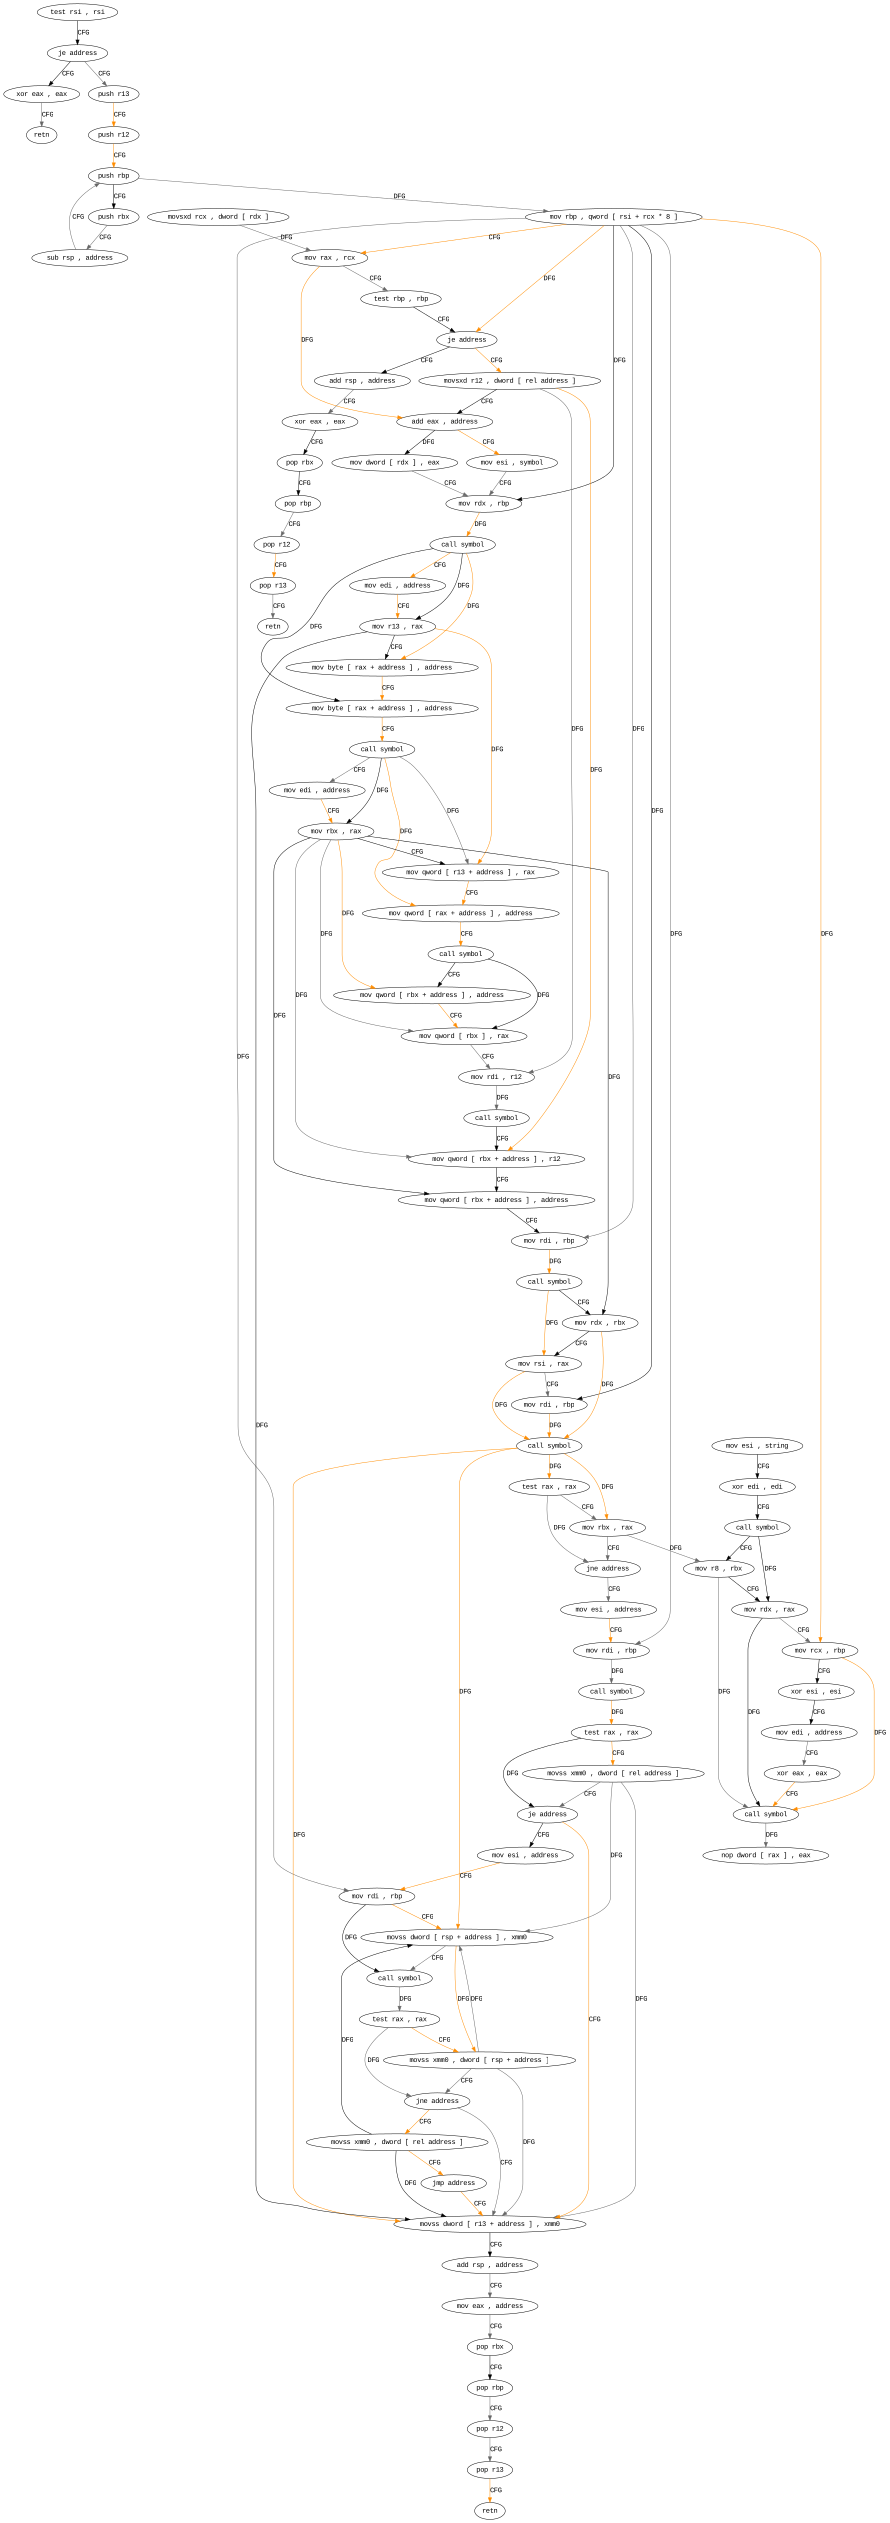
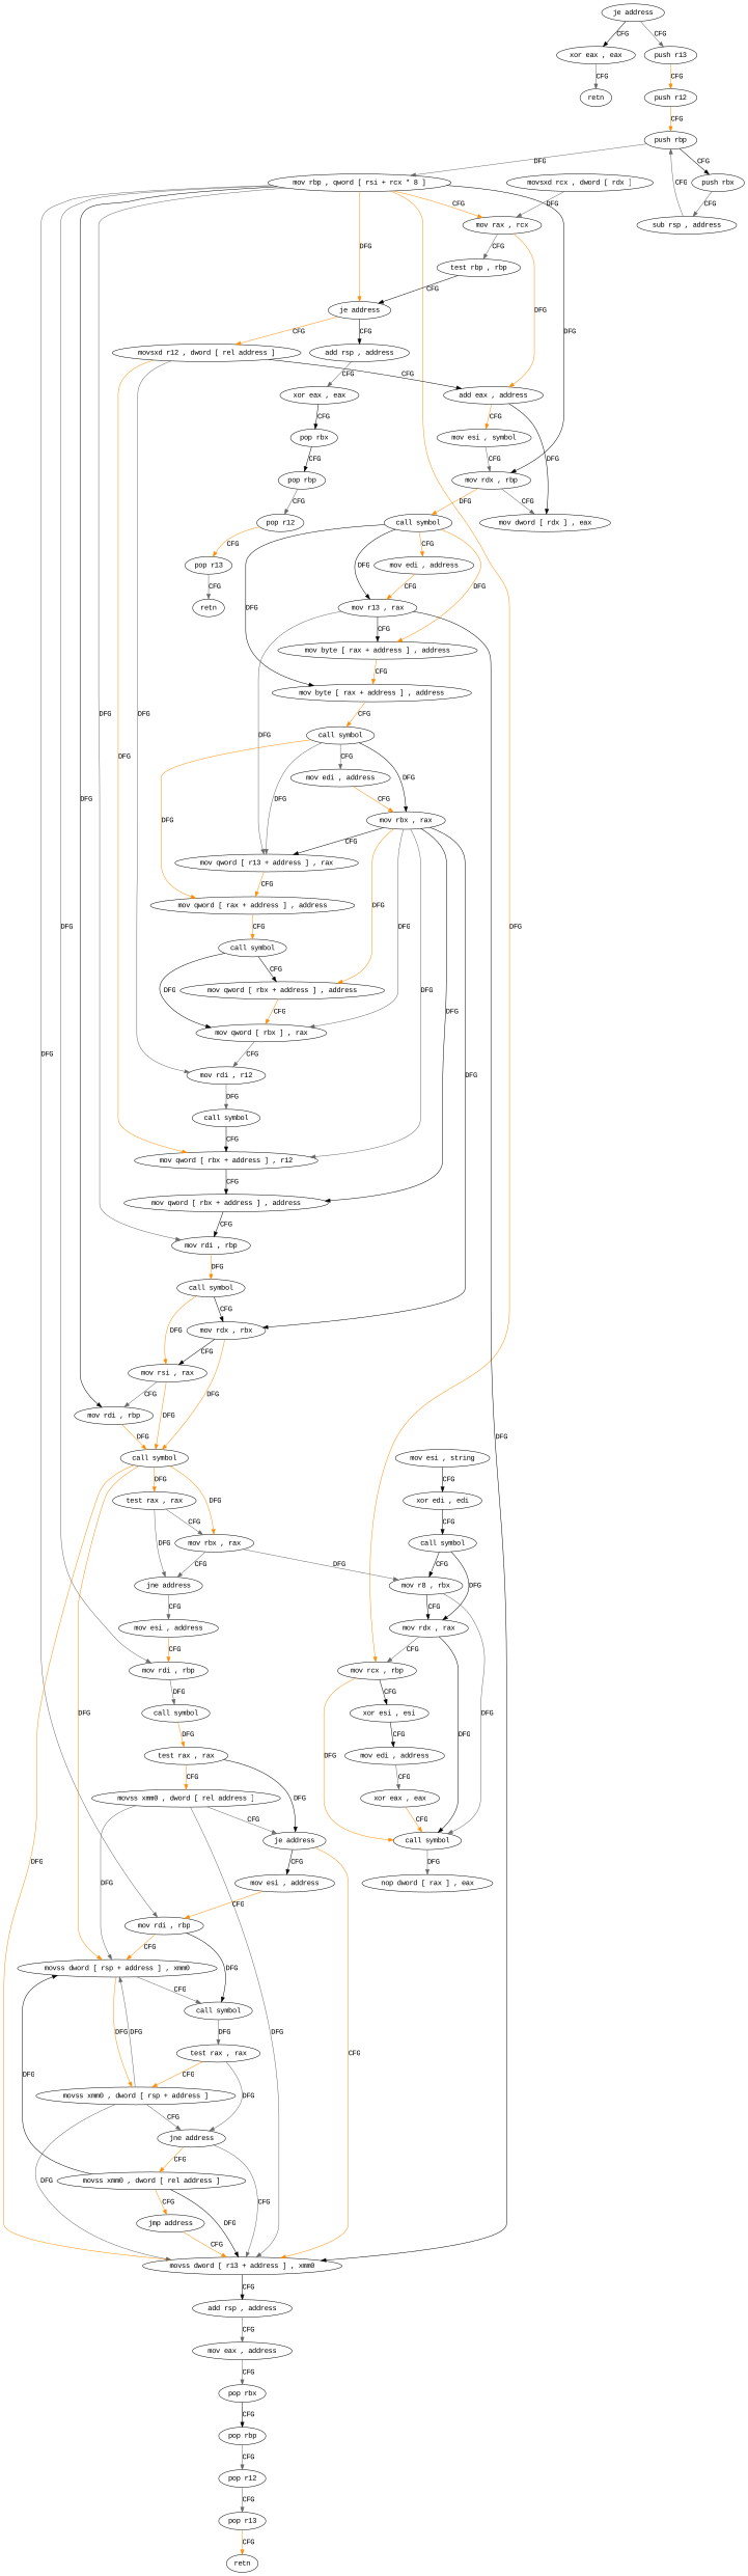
  digraph {
    fontname="Liberation Mono"
    node [fontname="Liberation Mono"]
    edge [color=gray40 fontname="Liberation Mono"]
-   n1 [label="test rsi , rsi"]
    n2 [label="je address"]
    n3 [label="xor eax , eax"]
    n4 [label="push r13"]
    n5 [label=retn]
    n6 [label="push r12"]
    n7 [label="push rbp"]
    n8 [label="push rbx"]
    n9 [label="mov rbp , qword [ rsi + rcx * 8 ]"]
    n10 [label="sub rsp , address"]
    n11 [label="movsxd rcx , dword [ rdx ]"]
    n12 [label="mov rax , rcx"]
    n13 [label="je address"]
    n14 [label="mov rdx , rbp"]
    n15 [label="mov rdi , rbp"]
    n16 [label="mov rdi , rbp"]
    n17 [label="mov rcx , rbp"]
    n18 [label="mov rdi , rbp"]
    n19 [label="mov rdi , rbp"]
    n20 [label="test rbp , rbp"]
    n21 [label="add eax , address"]
    n22 [label="add rsp , address"]
    n23 [label="movsxd r12 , dword [ rel address ]"]
    n24 [label="call symbol"]
    n25 [label="call symbol"]
    n26 [label="call symbol"]
    n27 [label="call symbol"]
    n28 [label="xor esi , esi"]
    n29 [label="call symbol"]
    n30 [label="movss dword [ rsp + address ] , xmm0"]
    n31 [label="call symbol"]
    n32 [label="mov esi , symbol"]
    n33 [label="mov dword [ rdx ] , eax"]
    n34 [label="xor eax , eax"]
    n35 [label="mov rdi , r12"]
    n36 [label="mov qword [ rbx + address ] , r12"]
    n37 [label="pop rbx"]
    n38 [label="call symbol"]
    n39 [label="mov qword [ rbx + address ] , address"]
    n40 [label="pop rbp"]
    n41 [label="pop r12"]
    n42 [label="pop r13"]
    n43 [label=retn]
    n44 [label="mov edi , address"]
    n45 [label="mov r13 , rax"]
    n46 [label="mov byte [ rax + address ] , address"]
    n47 [label="mov byte [ rax + address ] , address"]
    n48 [label="mov qword [ r13 + address ] , rax"]
    n49 [label="movss dword [ r13 + address ] , xmm0"]
    n50 [label="call symbol"]
    n51 [label="mov qword [ rax + address ] , address"]
    n52 [label="add rsp , address"]
    n53 [label="mov edi , address"]
    n54 [label="mov rbx , rax"]
    n55 [label="mov qword [ rbx + address ] , address"]
    n56 [label="mov qword [ rbx ] , rax"]
    n57 [label="mov rdx , rbx"]
    n58 [label="call symbol"]
    n59 [label="mov rsi , rax"]
    n60 [label="test rax , rax"]
    n61 [label="mov rbx , rax"]
    n62 [label="jne address"]
    n63 [label="mov r8 , rbx"]
    n64 [label="movss xmm0 , dword [ rsp + address ]"]
    n65 [label="mov esi , address"]
    n66 [label="mov rdx , rax"]
    n67 [label="mov esi , string"]
    n68 [label="xor edi , edi"]
    n69 [label="call symbol"]
    n70 [label="nop dword [ rax ] , eax"]
    n71 [label="mov edi , address"]
    n72 [label="xor eax , eax"]
    n73 [label="test rax , rax"]
    n74 [label="movss xmm0 , dword [ rel address ]"]
    n75 [label="je address"]
    n76 [label="mov esi , address"]
    n77 [label="mov eax , address"]
    n78 [label="test rax , rax"]
    n79 [label="jne address"]
    n80 [label="movss xmm0 , dword [ rel address ]"]
    n81 [label="jmp address"]
    n82 [label="pop rbx"]
    n83 [label="pop rbp"]
    n84 [label="pop r12"]
    n85 [label="pop r13"]
    n86 [label=retn]
-   n1 -> n2 [color=black label=CFG]
    n2 -> n3 [color=black label=CFG]
    n2 -> n4 [label=CFG]
    n3 -> n5 [label=CFG]
    n4 -> n6 [color=darkorange label=CFG]
    n6 -> n7 [color=darkorange label=CFG]
    n7 -> n8 [color=black label=CFG]
    n7 -> n9 [label=DFG]
    n8 -> n10 [label=CFG]
    n9 -> n12 [color=darkorange label=CFG]
    n9 -> n13 [color=darkorange label=DFG]
    n9 -> n14 [color=black label=DFG]
    n9 -> n15 [label=DFG]
    n9 -> n16 [color=black label=DFG]
    n9 -> n17 [color=darkorange label=DFG]
    n9 -> n18 [label=DFG]
    n9 -> n19 [label=DFG]
    n10 -> n7 [label=CFG]
    n11 -> n12 [label=DFG]
    n12 -> n20 [label=CFG]
    n12 -> n21 [color=darkorange label=DFG]
    n13 -> n22 [color=black label=CFG]
    n13 -> n23 [color=darkorange label=CFG]
    n14 -> n24 [color=darkorange label=DFG]
    n15 -> n25 [color=darkorange label=DFG]
    n16 -> n26 [color=darkorange label=DFG]
    n17 -> n27 [color=darkorange label=DFG]
    n17 -> n28 [color=black label=CFG]
    n18 -> n29 [label=DFG]
    n19 -> n30 [color=darkorange label=CFG]
    n19 -> n31 [color=black label=DFG]
    n20 -> n13 [color=black label=CFG]
    n21 -> n32 [color=darkorange label=CFG]
    n21 -> n33 [color=black label=DFG]
    n22 -> n34 [label=CFG]
    n23 -> n21 [color=black label=CFG]
    n23 -> n35 [label=DFG]
    n23 -> n36 [color=darkorange label=DFG]
    n24 -> n44 [color=darkorange label=CFG]
    n24 -> n45 [color=black label=DFG]
    n24 -> n46 [color=darkorange label=DFG]
    n24 -> n47 [color=black label=DFG]
    n25 -> n57 [color=black label=CFG]
    n25 -> n59 [color=darkorange label=DFG]
    n26 -> n30 [color=darkorange label=DFG]
    n26 -> n49 [color=darkorange label=DFG]
    n26 -> n60 [color=darkorange label=DFG]
    n26 -> n61 [color=darkorange label=DFG]
    n27 -> n70 [label=DFG]
    n28 -> n71 [color=black label=CFG]
    n29 -> n73 [color=darkorange label=DFG]
    n30 -> n31 [label=CFG]
    n30 -> n64 [color=darkorange label=DFG]
    n31 -> n78 [label=DFG]
    n32 -> n14 [label=CFG]
-   n33 -> n14 [label=CFG]
+   n14 -> n33 [label=CFG]
    n34 -> n37 [color=black label=CFG]
    n35 -> n38 [label=DFG]
    n36 -> n39 [color=black label=CFG]
    n37 -> n40 [color=black label=CFG]
    n38 -> n36 [color=black label=CFG]
    n39 -> n15 [color=black label=CFG]
    n40 -> n41 [label=CFG]
    n41 -> n42 [color=darkorange label=CFG]
    n42 -> n43 [label=CFG]
    n44 -> n45 [color=darkorange label=CFG]
    n45 -> n46 [color=black label=CFG]
-   n45 -> n48 [color=darkorange label=DFG]
+   n45 -> n48 [label=DFG]
    n45 -> n49 [color=black label=DFG]
    n46 -> n47 [color=darkorange label=CFG]
    n47 -> n50 [color=darkorange label=CFG]
    n48 -> n51 [color=darkorange label=CFG]
    n49 -> n52 [color=black label=CFG]
    n50 -> n48 [label=DFG]
    n50 -> n51 [color=darkorange label=DFG]
    n50 -> n53 [label=CFG]
    n50 -> n54 [color=black label=DFG]
    n51 -> n58 [color=darkorange label=CFG]
    n52 -> n77 [label=CFG]
    n53 -> n54 [color=darkorange label=CFG]
    n54 -> n36 [label=DFG]
    n54 -> n39 [color=black label=DFG]
    n54 -> n48 [color=black label=CFG]
    n54 -> n55 [color=darkorange label=DFG]
    n54 -> n56 [label=DFG]
    n54 -> n57 [color=black label=DFG]
    n55 -> n56 [color=darkorange label=CFG]
    n56 -> n35 [label=CFG]
    n57 -> n26 [color=darkorange label=DFG]
    n57 -> n59 [color=black label=CFG]
    n58 -> n55 [color=black label=CFG]
    n58 -> n56 [color=black label=DFG]
    n59 -> n16 [label=CFG]
    n59 -> n26 [color=darkorange label=DFG]
    n60 -> n61 [label=CFG]
    n60 -> n62 [label=DFG]
    n61 -> n62 [label=CFG]
    n61 -> n63 [label=DFG]
    n62 -> n65 [label=CFG]
    n63 -> n27 [label=DFG]
    n63 -> n66 [color=black label=CFG]
    n64 -> n30 [label=DFG]
    n64 -> n49 [label=DFG]
    n64 -> n79 [label=CFG]
    n65 -> n18 [color=darkorange label=CFG]
    n66 -> n17 [label=CFG]
    n66 -> n27 [color=black label=DFG]
    n67 -> n68 [color=black label=CFG]
    n68 -> n69 [color=black label=CFG]
    n69 -> n63 [color=black label=CFG]
    n69 -> n66 [color=black label=DFG]
    n71 -> n72 [label=CFG]
    n72 -> n27 [color=darkorange label=CFG]
    n73 -> n74 [color=darkorange label=CFG]
    n73 -> n75 [color=black label=DFG]
    n74 -> n30 [label=DFG]
    n74 -> n49 [label=DFG]
    n74 -> n75 [label=CFG]
    n75 -> n49 [color=darkorange label=CFG]
    n75 -> n76 [color=black label=CFG]
    n76 -> n19 [color=darkorange label=CFG]
    n77 -> n82 [label=CFG]
    n78 -> n64 [color=darkorange label=CFG]
    n78 -> n79 [label=DFG]
    n79 -> n49 [label=CFG]
    n79 -> n80 [color=darkorange label=CFG]
    n80 -> n30 [color=black label=DFG]
    n80 -> n49 [color=black label=DFG]
    n80 -> n81 [color=darkorange label=CFG]
    n81 -> n49 [color=darkorange label=CFG]
    n82 -> n83 [color=black label=CFG]
    n83 -> n84 [label=CFG]
    n84 -> n85 [label=CFG]
    n85 -> n86 [color=darkorange label=CFG]
  }
